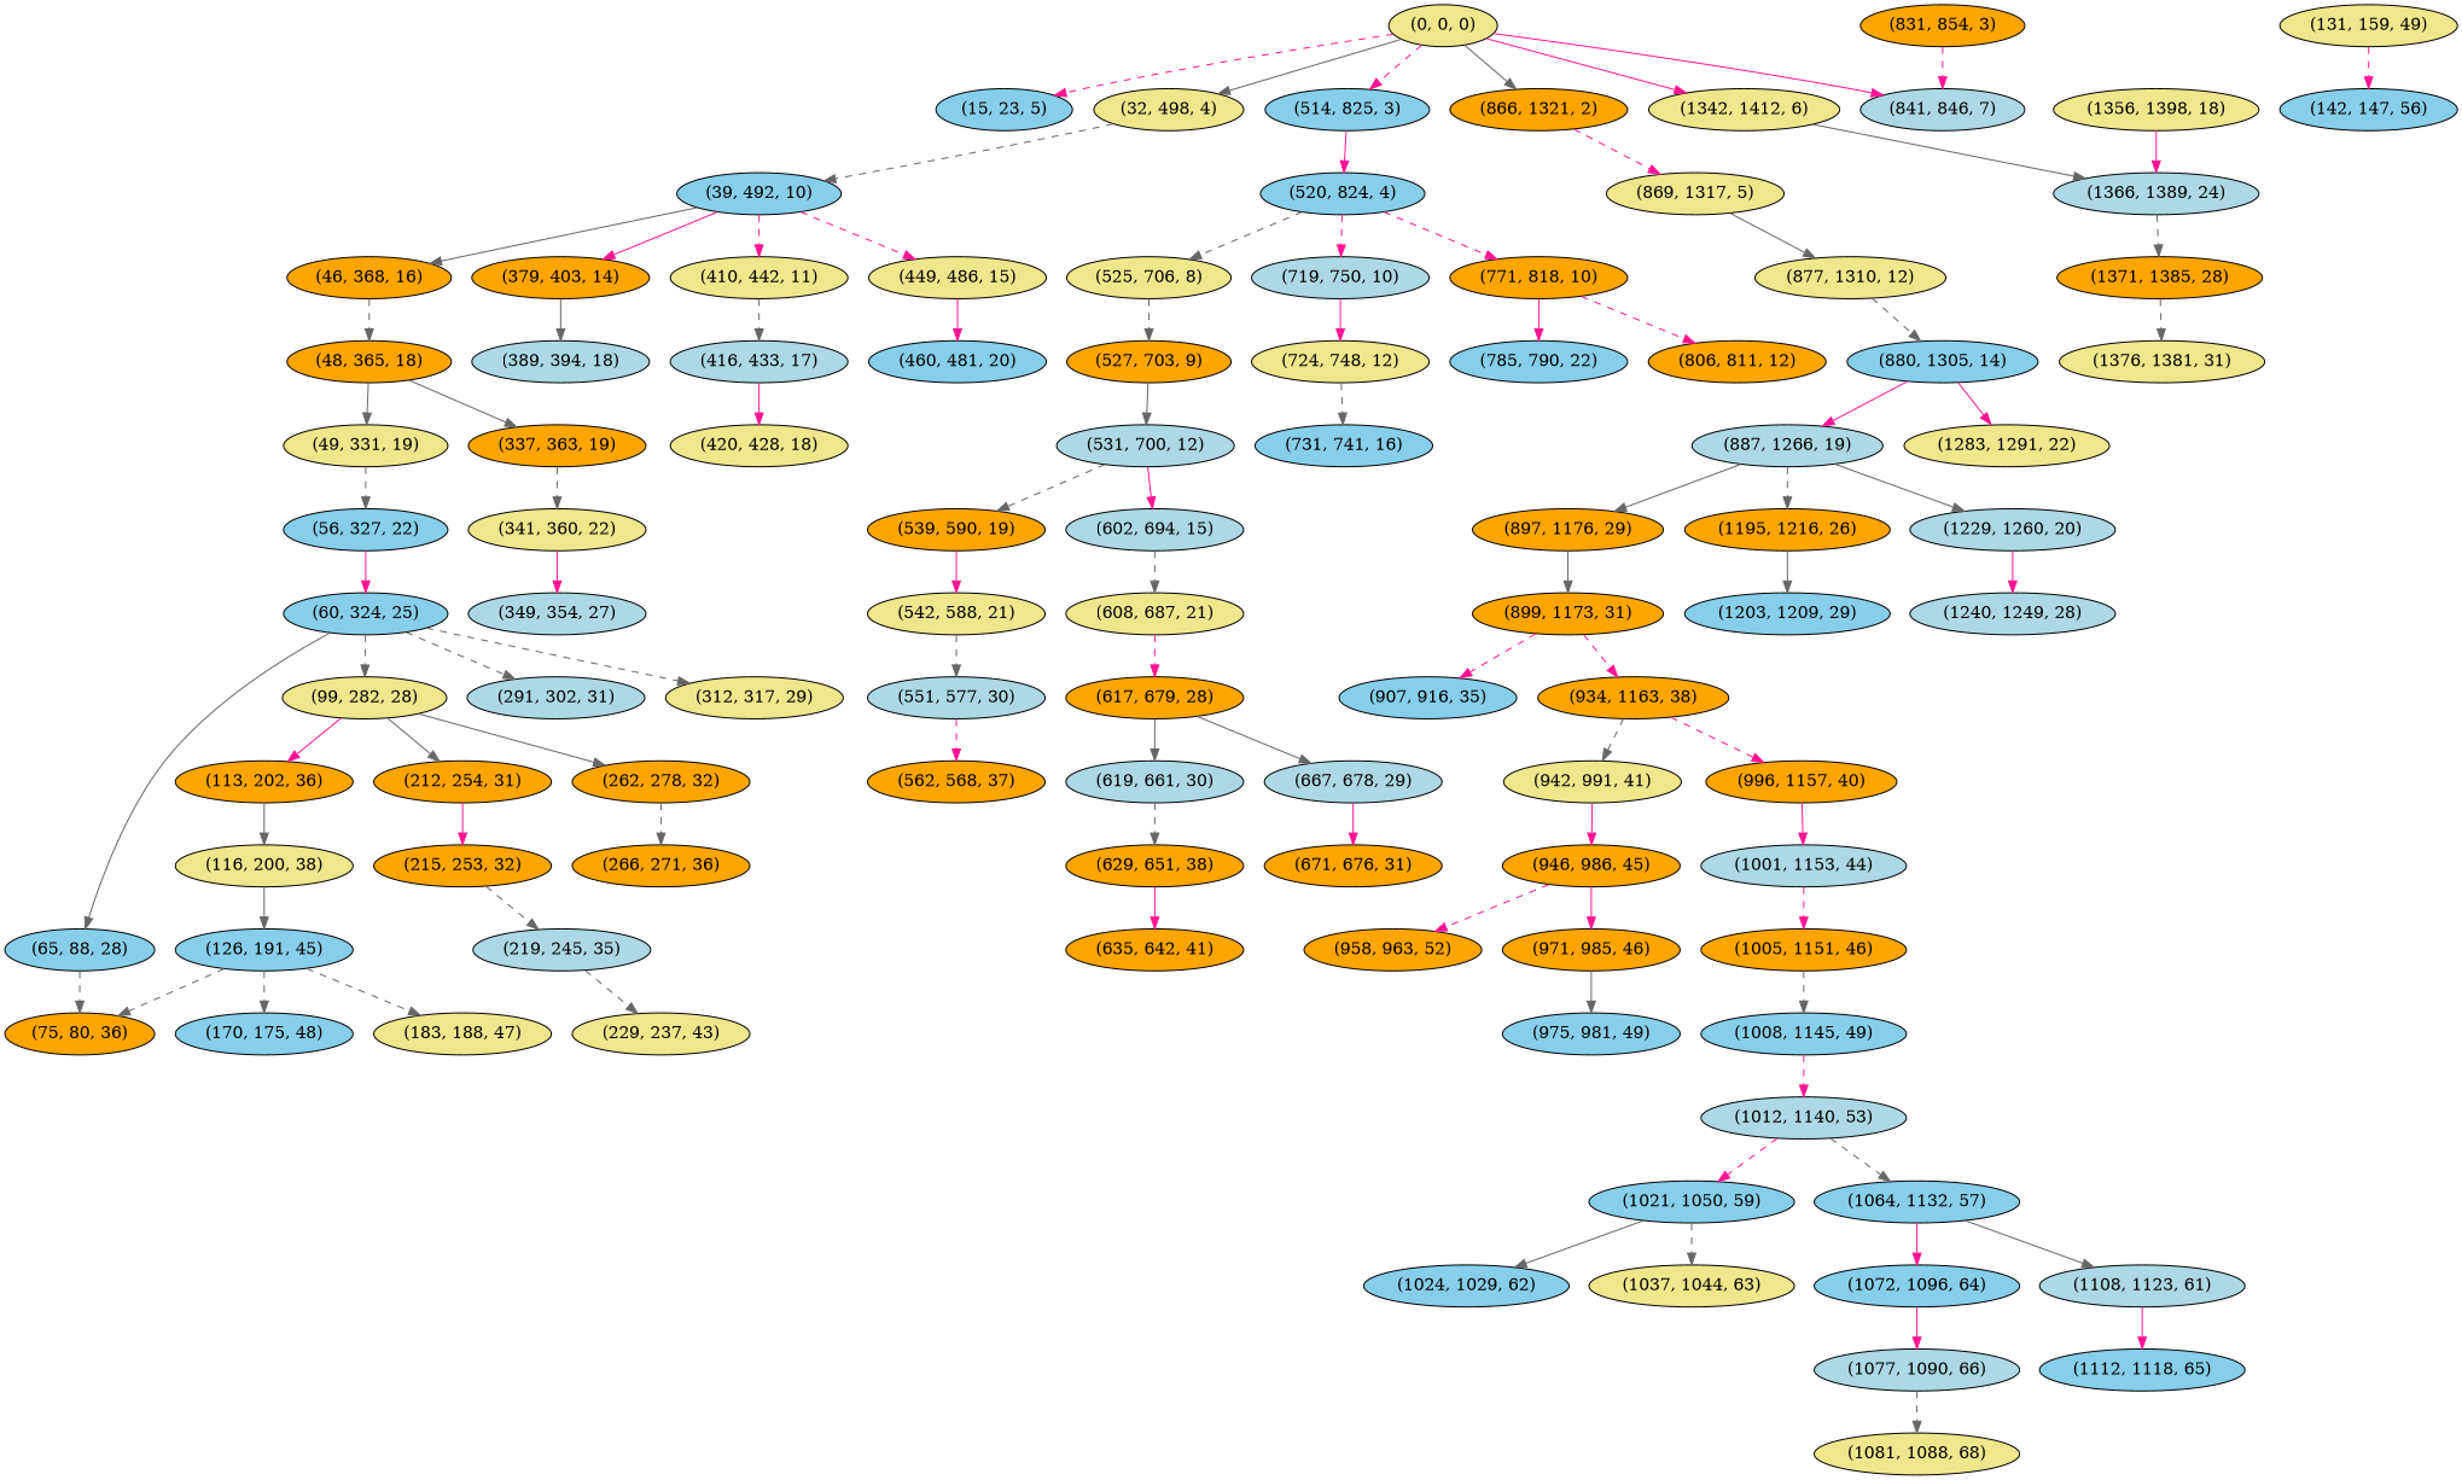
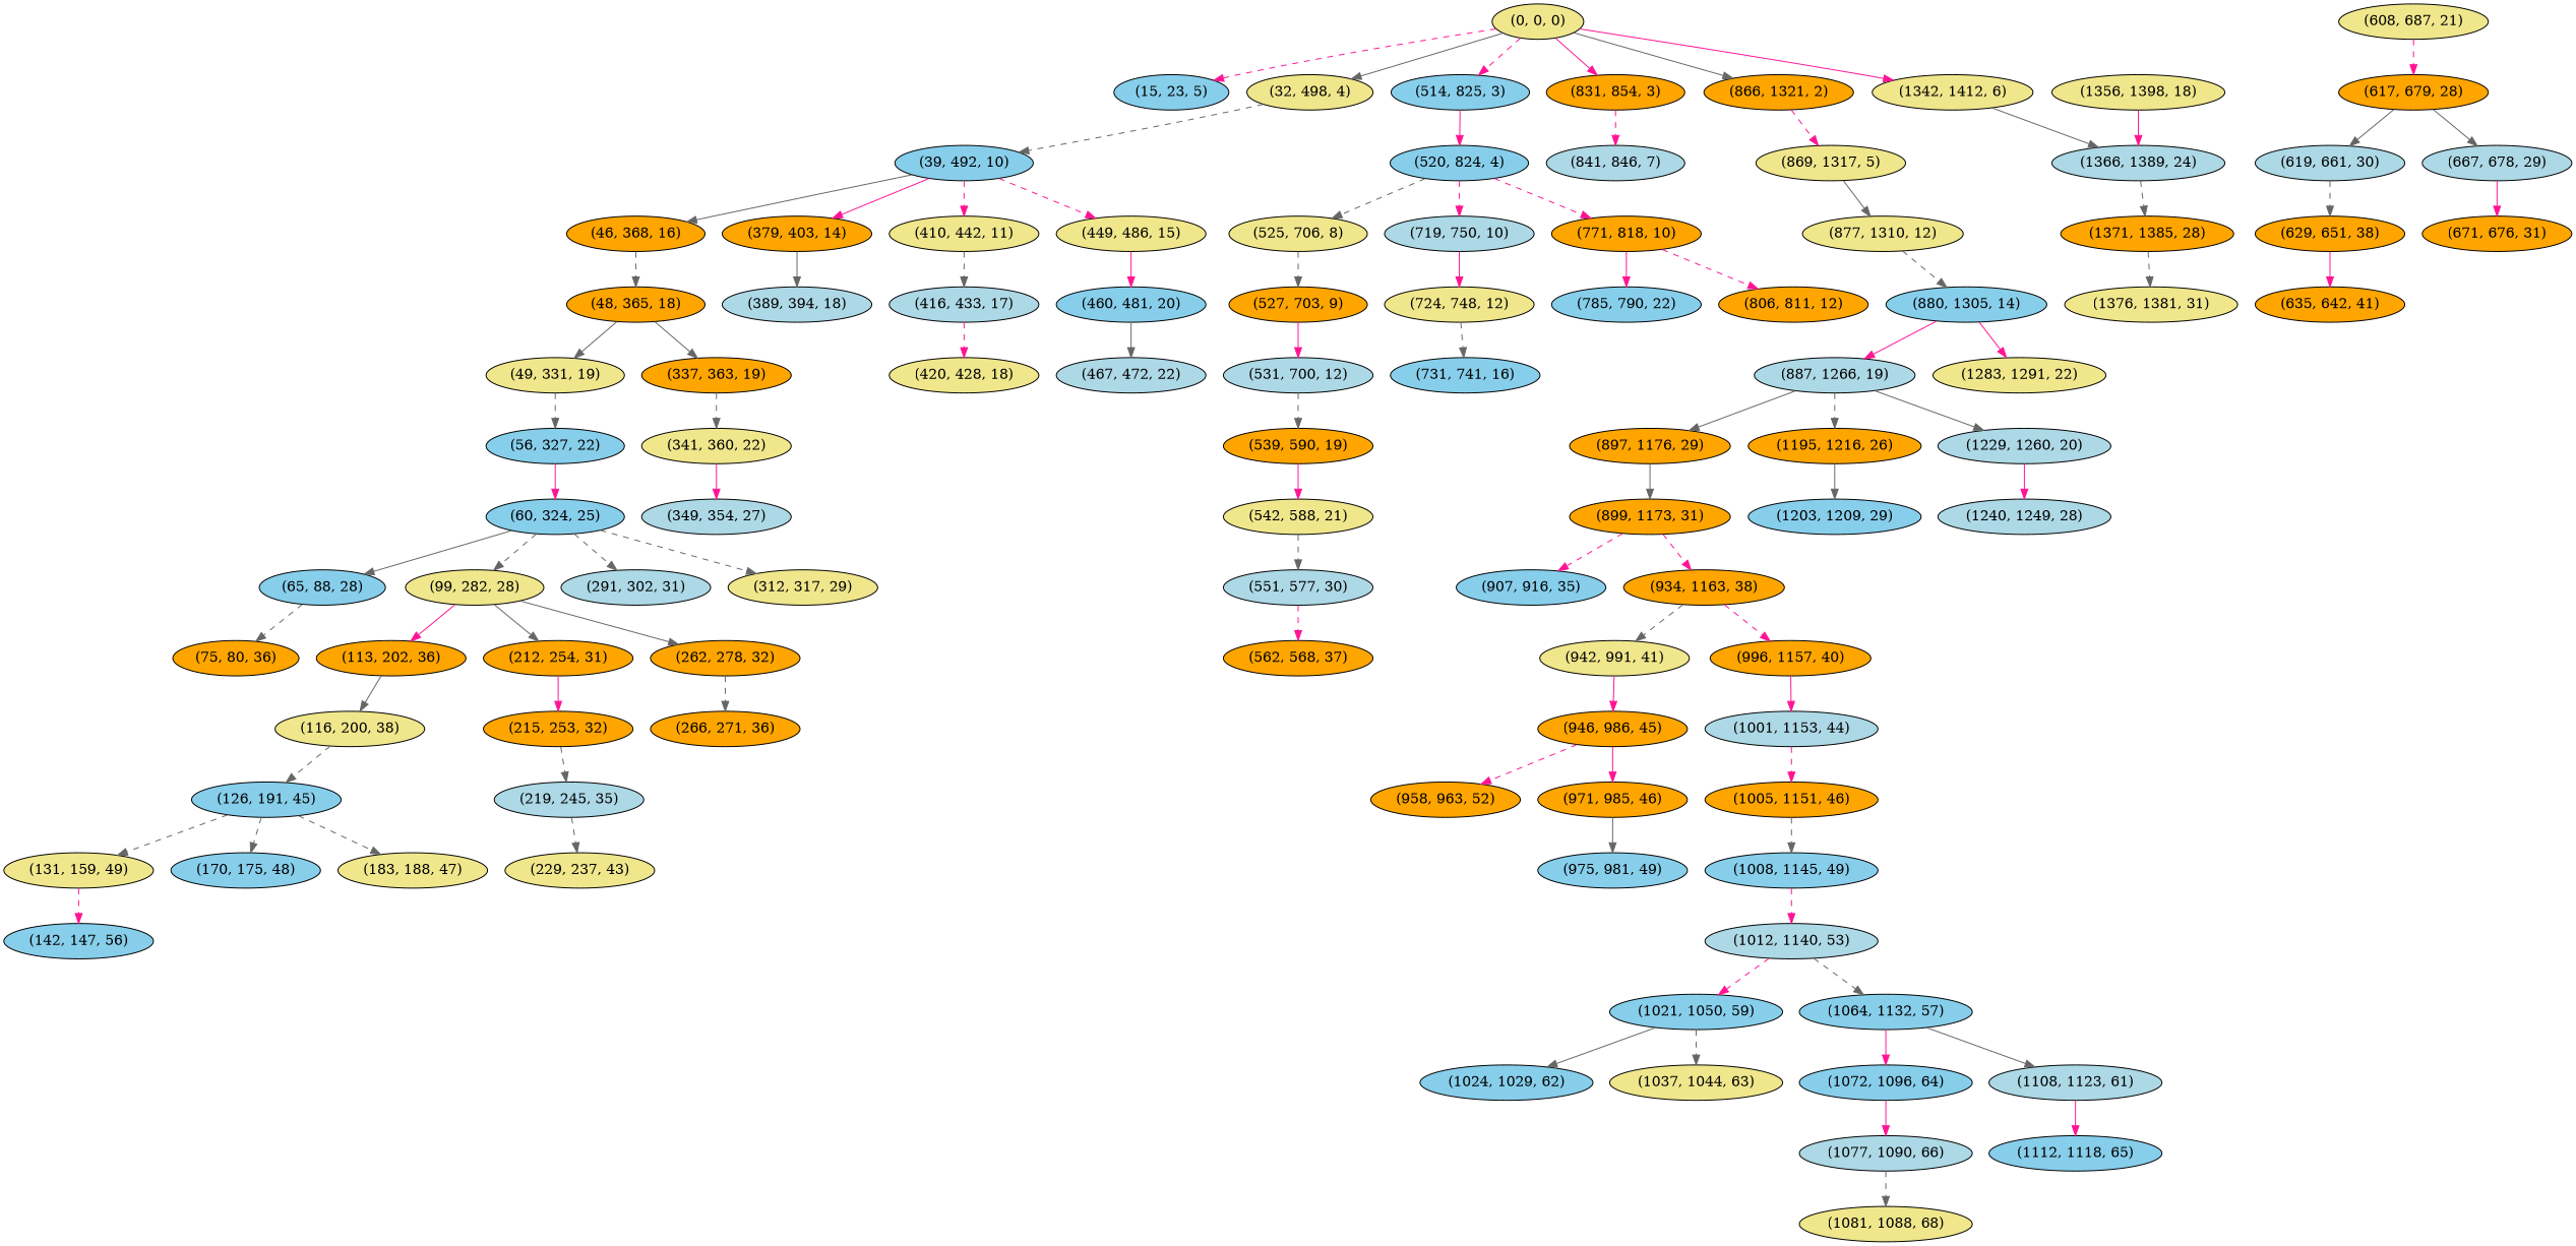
  digraph {
    node [fillcolor=orange style=filled]
    edge [color=gray40 style=dashed]
    "(0, 0, 0)" [fillcolor=khaki]
    "(15, 23, 5)" [fillcolor=skyblue]
    "(32, 498, 4)" [fillcolor=khaki]
    "(514, 825, 3)" [fillcolor=skyblue]
    "(831, 854, 3)"
    "(866, 1321, 2)"
    "(1342, 1412, 6)" [fillcolor=khaki]
    "(39, 492, 10)" [fillcolor=skyblue]
    "(520, 824, 4)" [fillcolor=skyblue]
    "(841, 846, 7)" [fillcolor=lightblue]
    "(869, 1317, 5)" [fillcolor=khaki]
    "(1366, 1389, 24)" [fillcolor=lightblue]
    "(46, 368, 16)"
    "(379, 403, 14)"
    "(410, 442, 11)" [fillcolor=khaki]
    "(449, 486, 15)" [fillcolor=khaki]
    "(48, 365, 18)"
    "(389, 394, 18)" [fillcolor=lightblue]
    "(416, 433, 17)" [fillcolor=lightblue]
    "(460, 481, 20)" [fillcolor=skyblue]
    "(49, 331, 19)" [fillcolor=khaki]
    "(337, 363, 19)"
    "(56, 327, 22)" [fillcolor=skyblue]
    "(341, 360, 22)" [fillcolor=khaki]
    "(60, 324, 25)" [fillcolor=skyblue]
    "(65, 88, 28)" [fillcolor=skyblue]
    "(99, 282, 28)" [fillcolor=khaki]
    "(291, 302, 31)" [fillcolor=lightblue]
    "(312, 317, 29)" [fillcolor=khaki]
    "(75, 80, 36)"
    "(113, 202, 36)"
    "(212, 254, 31)"
    "(262, 278, 32)"
    "(116, 200, 38)" [fillcolor=khaki]
    "(215, 253, 32)"
    "(266, 271, 36)"
    "(126, 191, 45)" [fillcolor=skyblue]
    "(131, 159, 49)" [fillcolor=khaki]
    "(170, 175, 48)" [fillcolor=skyblue]
    "(183, 188, 47)" [fillcolor=khaki]
    "(142, 147, 56)" [fillcolor=skyblue]
    "(219, 245, 35)" [fillcolor=lightblue]
    "(229, 237, 43)" [fillcolor=khaki]
    "(349, 354, 27)" [fillcolor=lightblue]
    "(420, 428, 18)" [fillcolor=khaki]
+   "(467, 472, 22)" [fillcolor=lightblue]
    "(525, 706, 8)" [fillcolor=khaki]
    "(719, 750, 10)" [fillcolor=lightblue]
    "(771, 818, 10)"
    "(527, 703, 9)"
    "(724, 748, 12)" [fillcolor=khaki]
    "(785, 790, 22)" [fillcolor=skyblue]
    "(806, 811, 12)"
    "(531, 700, 12)" [fillcolor=lightblue]
    "(539, 590, 19)"
-   "(602, 694, 15)" [fillcolor=lightblue]
    "(542, 588, 21)" [fillcolor=khaki]
    "(608, 687, 21)" [fillcolor=khaki]
    "(551, 577, 30)" [fillcolor=lightblue]
    "(562, 568, 37)"
    "(617, 679, 28)"
    "(619, 661, 30)" [fillcolor=lightblue]
    "(667, 678, 29)" [fillcolor=lightblue]
    "(629, 651, 38)"
    "(671, 676, 31)"
    "(635, 642, 41)"
    "(731, 741, 16)" [fillcolor=skyblue]
    "(877, 1310, 12)" [fillcolor=khaki]
    "(880, 1305, 14)" [fillcolor=skyblue]
    "(887, 1266, 19)" [fillcolor=lightblue]
    "(1283, 1291, 22)" [fillcolor=khaki]
    "(897, 1176, 29)"
    "(1195, 1216, 26)"
    "(1229, 1260, 20)" [fillcolor=lightblue]
    "(899, 1173, 31)"
    "(1203, 1209, 29)" [fillcolor=skyblue]
    "(1240, 1249, 28)" [fillcolor=lightblue]
    "(907, 916, 35)" [fillcolor=skyblue]
    "(934, 1163, 38)"
    "(942, 991, 41)" [fillcolor=khaki]
    "(996, 1157, 40)"
    "(946, 986, 45)"
    "(1001, 1153, 44)" [fillcolor=lightblue]
    "(958, 963, 52)"
    "(971, 985, 46)"
    "(975, 981, 49)" [fillcolor=skyblue]
    "(1005, 1151, 46)"
    "(1008, 1145, 49)" [fillcolor=skyblue]
    "(1012, 1140, 53)" [fillcolor=lightblue]
    "(1021, 1050, 59)" [fillcolor=skyblue]
    "(1064, 1132, 57)" [fillcolor=skyblue]
    "(1024, 1029, 62)" [fillcolor=skyblue]
    "(1037, 1044, 63)" [fillcolor=khaki]
    "(1072, 1096, 64)" [fillcolor=skyblue]
    "(1108, 1123, 61)" [fillcolor=lightblue]
    "(1077, 1090, 66)" [fillcolor=lightblue]
    "(1112, 1118, 65)" [fillcolor=skyblue]
    "(1081, 1088, 68)" [fillcolor=khaki]
    "(1356, 1398, 18)" [fillcolor=khaki]
    "(1371, 1385, 28)"
    "(1376, 1381, 31)" [fillcolor=khaki]
    "(0, 0, 0)" -> "(15, 23, 5)" [color=deeppink]
    "(0, 0, 0)" -> "(32, 498, 4)" [style=solid]
    "(0, 0, 0)" -> "(514, 825, 3)" [color=deeppink]
-   "(0, 0, 0)" -> "(841, 846, 7)" [color=deeppink style=solid]
+   "(0, 0, 0)" -> "(831, 854, 3)" [color=deeppink style=solid]
    "(0, 0, 0)" -> "(866, 1321, 2)" [style=solid]
    "(0, 0, 0)" -> "(1342, 1412, 6)" [color=deeppink style=solid]
    "(32, 498, 4)" -> "(39, 492, 10)"
    "(514, 825, 3)" -> "(520, 824, 4)" [color=deeppink style=solid]
    "(831, 854, 3)" -> "(841, 846, 7)" [color=deeppink]
    "(866, 1321, 2)" -> "(869, 1317, 5)" [color=deeppink]
    "(1342, 1412, 6)" -> "(1366, 1389, 24)" [style=solid]
    "(39, 492, 10)" -> "(46, 368, 16)" [style=solid]
    "(39, 492, 10)" -> "(379, 403, 14)" [color=deeppink style=solid]
    "(39, 492, 10)" -> "(410, 442, 11)" [color=deeppink]
    "(39, 492, 10)" -> "(449, 486, 15)" [color=deeppink]
    "(520, 824, 4)" -> "(525, 706, 8)"
    "(520, 824, 4)" -> "(719, 750, 10)" [color=deeppink]
    "(520, 824, 4)" -> "(771, 818, 10)" [color=deeppink]
    "(869, 1317, 5)" -> "(877, 1310, 12)" [style=solid]
    "(1366, 1389, 24)" -> "(1371, 1385, 28)"
    "(46, 368, 16)" -> "(48, 365, 18)"
    "(379, 403, 14)" -> "(389, 394, 18)" [style=solid]
    "(410, 442, 11)" -> "(416, 433, 17)"
    "(449, 486, 15)" -> "(460, 481, 20)" [color=deeppink style=solid]
    "(48, 365, 18)" -> "(49, 331, 19)" [style=solid]
    "(48, 365, 18)" -> "(337, 363, 19)" [style=solid]
-   "(416, 433, 17)" -> "(420, 428, 18)" [color=deeppink style=solid]
+   "(416, 433, 17)" -> "(420, 428, 18)" [color=deeppink]
+   "(460, 481, 20)" -> "(467, 472, 22)" [style=solid]
    "(49, 331, 19)" -> "(56, 327, 22)"
    "(337, 363, 19)" -> "(341, 360, 22)"
    "(56, 327, 22)" -> "(60, 324, 25)" [color=deeppink style=solid]
    "(341, 360, 22)" -> "(349, 354, 27)" [color=deeppink style=solid]
    "(60, 324, 25)" -> "(65, 88, 28)" [style=solid]
    "(60, 324, 25)" -> "(99, 282, 28)"
    "(60, 324, 25)" -> "(291, 302, 31)"
    "(60, 324, 25)" -> "(312, 317, 29)"
    "(65, 88, 28)" -> "(75, 80, 36)"
    "(99, 282, 28)" -> "(113, 202, 36)" [color=deeppink style=solid]
    "(99, 282, 28)" -> "(212, 254, 31)" [style=solid]
    "(99, 282, 28)" -> "(262, 278, 32)" [style=solid]
    "(113, 202, 36)" -> "(116, 200, 38)" [style=solid]
    "(212, 254, 31)" -> "(215, 253, 32)" [color=deeppink style=solid]
    "(262, 278, 32)" -> "(266, 271, 36)"
-   "(116, 200, 38)" -> "(126, 191, 45)" [style=solid]
+   "(116, 200, 38)" -> "(126, 191, 45)"
    "(215, 253, 32)" -> "(219, 245, 35)"
-   "(126, 191, 45)" -> "(75, 80, 36)"
+   "(126, 191, 45)" -> "(131, 159, 49)"
    "(126, 191, 45)" -> "(170, 175, 48)"
    "(126, 191, 45)" -> "(183, 188, 47)"
    "(131, 159, 49)" -> "(142, 147, 56)" [color=deeppink]
    "(219, 245, 35)" -> "(229, 237, 43)"
    "(525, 706, 8)" -> "(527, 703, 9)"
    "(719, 750, 10)" -> "(724, 748, 12)" [color=deeppink style=solid]
    "(771, 818, 10)" -> "(785, 790, 22)" [color=deeppink style=solid]
    "(771, 818, 10)" -> "(806, 811, 12)" [color=deeppink]
-   "(527, 703, 9)" -> "(531, 700, 12)" [style=solid]
+   "(527, 703, 9)" -> "(531, 700, 12)" [color=deeppink style=solid]
    "(724, 748, 12)" -> "(731, 741, 16)"
    "(531, 700, 12)" -> "(539, 590, 19)"
-   "(531, 700, 12)" -> "(602, 694, 15)" [color=deeppink style=solid]
    "(539, 590, 19)" -> "(542, 588, 21)" [color=deeppink style=solid]
-   "(602, 694, 15)" -> "(608, 687, 21)"
    "(542, 588, 21)" -> "(551, 577, 30)"
    "(608, 687, 21)" -> "(617, 679, 28)" [color=deeppink]
    "(551, 577, 30)" -> "(562, 568, 37)" [color=deeppink]
    "(617, 679, 28)" -> "(619, 661, 30)" [style=solid]
    "(617, 679, 28)" -> "(667, 678, 29)" [style=solid]
    "(619, 661, 30)" -> "(629, 651, 38)"
    "(667, 678, 29)" -> "(671, 676, 31)" [color=deeppink style=solid]
    "(629, 651, 38)" -> "(635, 642, 41)" [color=deeppink style=solid]
    "(877, 1310, 12)" -> "(880, 1305, 14)"
    "(880, 1305, 14)" -> "(887, 1266, 19)" [color=deeppink style=solid]
    "(880, 1305, 14)" -> "(1283, 1291, 22)" [color=deeppink style=solid]
    "(887, 1266, 19)" -> "(897, 1176, 29)" [style=solid]
    "(887, 1266, 19)" -> "(1195, 1216, 26)"
    "(887, 1266, 19)" -> "(1229, 1260, 20)" [style=solid]
    "(897, 1176, 29)" -> "(899, 1173, 31)" [style=solid]
    "(1195, 1216, 26)" -> "(1203, 1209, 29)" [style=solid]
    "(1229, 1260, 20)" -> "(1240, 1249, 28)" [color=deeppink style=solid]
    "(899, 1173, 31)" -> "(907, 916, 35)" [color=deeppink]
    "(899, 1173, 31)" -> "(934, 1163, 38)" [color=deeppink]
    "(934, 1163, 38)" -> "(942, 991, 41)"
    "(934, 1163, 38)" -> "(996, 1157, 40)" [color=deeppink]
    "(942, 991, 41)" -> "(946, 986, 45)" [color=deeppink style=solid]
    "(996, 1157, 40)" -> "(1001, 1153, 44)" [color=deeppink style=solid]
    "(946, 986, 45)" -> "(958, 963, 52)" [color=deeppink]
    "(946, 986, 45)" -> "(971, 985, 46)" [color=deeppink style=solid]
    "(1001, 1153, 44)" -> "(1005, 1151, 46)" [color=deeppink]
    "(971, 985, 46)" -> "(975, 981, 49)" [style=solid]
    "(1005, 1151, 46)" -> "(1008, 1145, 49)"
    "(1008, 1145, 49)" -> "(1012, 1140, 53)" [color=deeppink]
    "(1012, 1140, 53)" -> "(1021, 1050, 59)" [color=deeppink]
    "(1012, 1140, 53)" -> "(1064, 1132, 57)"
    "(1021, 1050, 59)" -> "(1024, 1029, 62)" [style=solid]
    "(1021, 1050, 59)" -> "(1037, 1044, 63)"
    "(1064, 1132, 57)" -> "(1072, 1096, 64)" [color=deeppink style=solid]
    "(1064, 1132, 57)" -> "(1108, 1123, 61)" [style=solid]
    "(1072, 1096, 64)" -> "(1077, 1090, 66)" [color=deeppink style=solid]
    "(1108, 1123, 61)" -> "(1112, 1118, 65)" [color=deeppink style=solid]
    "(1077, 1090, 66)" -> "(1081, 1088, 68)"
    "(1356, 1398, 18)" -> "(1366, 1389, 24)" [color=deeppink style=solid]
    "(1371, 1385, 28)" -> "(1376, 1381, 31)"
  }
